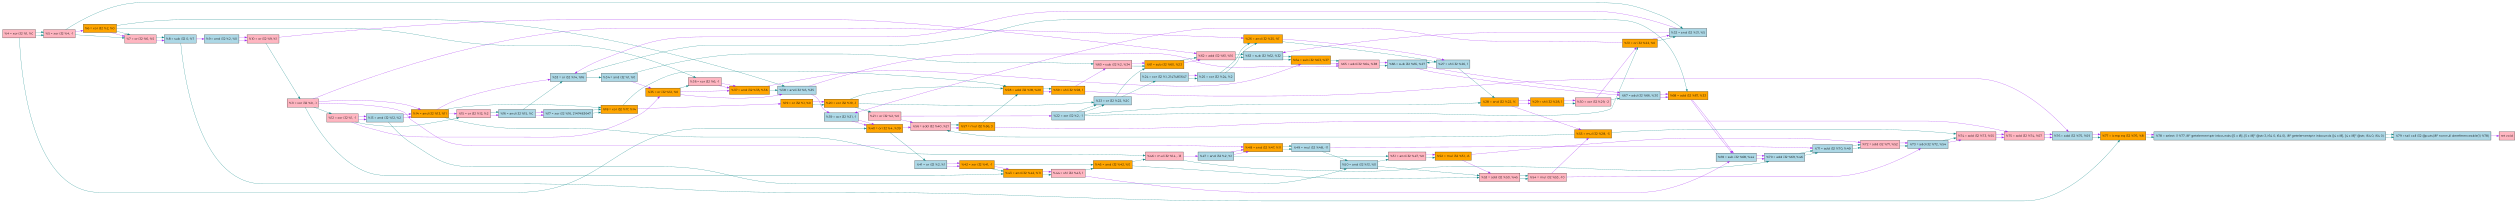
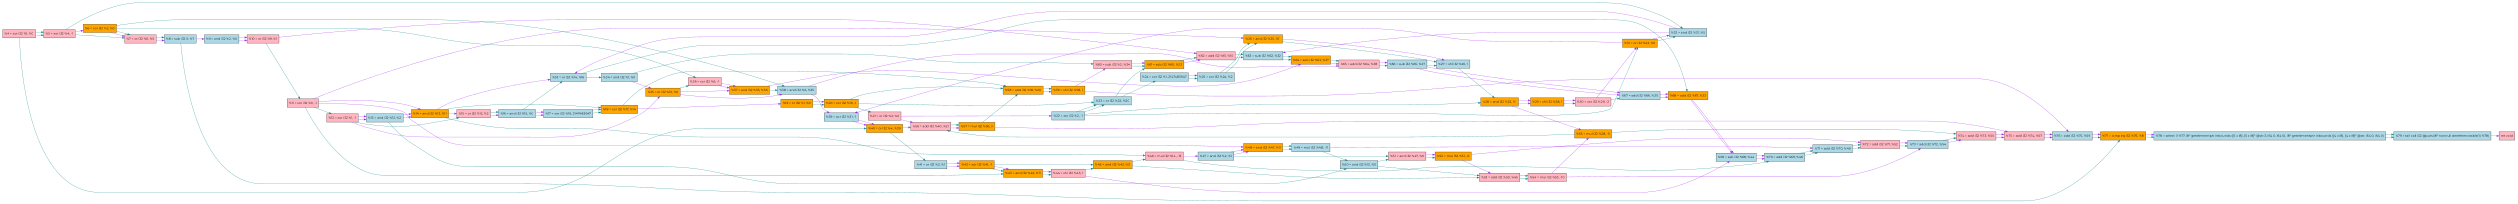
  digraph {
    fontname=Montserrat
    rankdir=LR
    node [fillcolor=lightblue fontname=Montserrat shape=record style=filled]
    edge [color=teal fontname=Montserrat]
    n1 [fillcolor=lightpink label="  %4 = xor i32 %1, %0"]
    n2 [fillcolor=lightpink label="  %5 = xor i32 %4, -1"]
    n3 [fillcolor=orange label="  %40 = or i32 %4, %39"]
    n4 [fillcolor=orange label="  %6 = xor i32 %2, %0"]
    n5 [fillcolor=lightpink label="  %7 = or i32 %6, %5"]
    n6 [label="  %32 = and i32 %31, %5"]
    n7 [fillcolor=lightpink label="  %56 = add i32 %40, %21"]
    n8 [label="  %41 = or i32 %2, %1"]
    n9 [fillcolor=lightpink label="  %36 = xor i32 %6, -1"]
    n10 [label="  %38 = and i32 %6, %35"]
    n11 [label="  %8 = sub i32 0, %7"]
    n12 [label="  %33 = or i32 %14, %16"]
    n13 [label="  %63 = sub i32 %62, %32"]
    n14 [fillcolor=orange label="  %37 = and i32 %35, %36"]
    n15 [label="  %39 = xor i32 %31, -1"]
    n16 [fillcolor=lightpink label="  %65 = add i32 %64, %38"]
    n17 [label="  %9 = and i32 %2, %0"]
    n18 [fillcolor=orange label="  %77 = icmp eq i32 %76, %8"]
    n19 [fillcolor=lightpink label="  %10 = or i32 %9, %1"]
    n20 [label="  %78 = select i1 %77, i8* getelementptr inbounds ([5 x i8], [5 x i8]* @str.3, i64 0, i64 0), i8* getelementptr inbounds ([4 x i8], [4 x i8]* @str, i64 0, i64 0)"]
    n21 [fillcolor=lightpink label="  %11 = xor i32 %0, -1"]
    n22 [fillcolor=lightpink label="  %62 = add i32 %61, %10"]
    n23 [fillcolor=lightpink label="  %12 = xor i32 %1, -1"]
    n24 [fillcolor=orange label="  %14 = and i32 %13, %11"]
    n25 [fillcolor=orange label="  %26 = and i32 %25, %11"]
    n26 [fillcolor=orange label="  %43 = and i32 %42, %11"]
    n27 [fillcolor=orange label="  %48 = and i32 %47, %11"]
    n28 [label="  %13 = and i32 %12, %2"]
    n29 [fillcolor=lightpink label="  %15 = or i32 %12, %2"]
    n30 [fillcolor=orange label="  %35 = or i32 %12, %0"]
    n31 [fillcolor=orange label="  %18 = xor i32 %17, %14"]
    n32 [fillcolor=lightpink label="  %46 = mul i32 %14, -13"]
    n33 [label="  %27 = shl i32 %26, 1"]
    n34 [fillcolor=lightpink label="  %44 = shl i32 %43, 1"]
    n35 [label="  %49 = mul i32 %48, -11"]
    n36 [label="  %50 = and i32 %13, %0"]
    n37 [label="  %16 = and i32 %15, %0"]
    n38 [fillcolor=lightpink label="  %53 = add i32 %50, %45"]
    n39 [fillcolor=lightpink label="  %51 = and i32 %47, %0"]
    n40 [fillcolor=orange label="  %19 = or i32 %1, %0"]
    n41 [fillcolor=orange label="  %58 = add i32 %18, %20"]
    n42 [label="  %34 = and i32 %1, %0"]
    n43 [fillcolor=orange label="  %68 = add i32 %67, %33"]
    n44 [label="  %47 = and i32 %2, %1"]
    n45 [label="  %70 = add i32 %69, %46"]
    n46 [label="  %17 = xor i32 %16, 2147483647"]
    n47 [fillcolor=orange label="  %20 = xor i32 %19, -1"]
    n48 [fillcolor=orange label="  %59 = shl i32 %58, 1"]
    n49 [fillcolor=lightpink label="  %21 = or i32 %2, %0"]
    n50 [label="  %23 = or i32 %22, %20"]
    n51 [label="  %22 = xor i32 %2, -1"]
    n52 [label="  %24 = xor i32 %1, 2147483647"]
    n53 [fillcolor=orange label="  %61 = sub i32 %60, %23"]
    n54 [fillcolor=orange label="  %28 = and i32 %22, %1"]
    n55 [fillcolor=orange label="  %31 = or i32 %22, %0"]
    n56 [fillcolor=orange label="  %57 = mul i32 %56, 3"]
    n57 [fillcolor=orange label="  %29 = shl i32 %28, 1"]
    n58 [fillcolor=orange label="  %55 = mul i32 %28, -5"]
    n59 [label="  %25 = xor i32 %24, %2"]
    n60 [label="  %66 = sub i32 %65, %27"]
    n61 [label="  %67 = add i32 %66, %30"]
    n62 [fillcolor=lightpink label="  %30 = xor i32 %29, -2"]
    n63 [fillcolor=lightpink label="  %74 = add i32 %73, %55"]
    n64 [fillcolor=orange label="  %64 = sub i32 %63, %37"]
    n65 [fillcolor=lightpink label="  %60 = sub i32 %2, %34"]
    n66 [label="  %69 = sub i32 %68, %44"]
    n67 [fillcolor=orange label="  %42 = xor i32 %41, -1"]
    n68 [fillcolor=orange label="  %45 = and i32 %42, %0"]
    n69 [fillcolor=lightpink label="  %54 = mul i32 %53, -10"]
    n70 [label="  %71 = add i32 %70, %49"]
    n71 [fillcolor=orange label="  %52 = mul i32 %51, -6"]
    n72 [fillcolor=lightpink label="  %72 = add i32 %71, %52"]
    n73 [label="  %73 = add i32 %72, %54"]
    n74 [fillcolor=lightpink label="  %75 = add i32 %74, %57"]
    n75 [label="  %76 = add i32 %75, %59"]
    n76 [label="  %79 = tail call i32 @puts(i8* nonnull dereferenceable(1) %78)"]
    n77 [fillcolor=lightpink label="  ret void"]
    n1 -> n2
    n1 -> n2
    n1 -> n3
    n2 -> n4 [color=purple]
    n2 -> n5
    n2 -> n6
    n3 -> n7 [color=purple]
    n3 -> n8
    n4 -> n5 [color=purple]
    n4 -> n5
    n4 -> n9
    n4 -> n10
    n5 -> n11 [color=purple]
    n5 -> n11
    n6 -> n12 [color=purple]
    n6 -> n13 [color=purple]
    n7 -> n56 [color=purple]
    n7 -> n56
    n8 -> n67 [color=purple]
    n8 -> n67 [color=purple]
    n9 -> n14 [color=purple]
    n9 -> n14 [color=purple]
    n10 -> n15 [color=purple]
    n10 -> n16 [color=purple]
    n11 -> n17 [color=purple]
    n11 -> n18
    n12 -> n42
    n12 -> n43
    n13 -> n64
    n13 -> n64
    n14 -> n10
    n14 -> n64 [color=purple]
    n15 -> n3 [color=purple]
    n15 -> n3 [color=purple]
    n16 -> n60
    n16 -> n60 [color=purple]
    n17 -> n19 [color=purple]
    n17 -> n19 [color=purple]
    n18 -> n20
    n18 -> n20 [color=purple]
    n19 -> n21
    n19 -> n22 [color=purple]
    n20 -> n76
    n20 -> n76
    n21 -> n23
    n21 -> n24 [color=purple]
    n21 -> n25 [color=purple]
    n21 -> n26
    n21 -> n27 [color=purple]
    n22 -> n13
    n22 -> n13
    n23 -> n28 [color=purple]
    n23 -> n28 [color=purple]
    n23 -> n29
    n23 -> n30 [color=purple]
    n24 -> n12 [color=purple]
    n24 -> n29 [color=purple]
    n24 -> n31
    n24 -> n32
    n25 -> n33
    n25 -> n33 [color=purple]
    n26 -> n34
    n26 -> n34 [color=purple]
    n27 -> n35
    n27 -> n35
    n28 -> n24 [color=purple]
    n28 -> n24 [color=purple]
    n28 -> n36
    n29 -> n37 [color=purple]
    n29 -> n37
    n30 -> n9
    n30 -> n10 [color=purple]
    n30 -> n14 [color=purple]
    n31 -> n40 [color=purple]
    n31 -> n41
    n32 -> n44 [color=purple]
    n32 -> n45
    n33 -> n54
-   n33 -> n60
+   n60 -> n33
    n34 -> n66 [color=purple]
    n34 -> n68
    n35 -> n36
    n35 -> n70 [color=purple]
    n36 -> n38
    n36 -> n39
    n37 -> n12
    n37 -> n46 [color=purple]
    n37 -> n46 [color=purple]
    n38 -> n69
    n38 -> n69
    n39 -> n71
    n39 -> n71 [color=purple]
    n40 -> n47
    n40 -> n47 [color=purple]
    n41 -> n48 [color=purple]
    n41 -> n48
    n42 -> n30 [color=purple]
    n42 -> n65
    n43 -> n66 [color=purple]
    n43 -> n66 [color=purple]
    n44 -> n27 [color=purple]
    n44 -> n27 [color=purple]
    n44 -> n39
    n45 -> n70
    n45 -> n70
    n46 -> n31
    n46 -> n31
    n47 -> n41
    n47 -> n49
    n47 -> n50
    n48 -> n65 [color=purple]
    n48 -> n75 [color=purple]
    n49 -> n7 [color=purple]
    n49 -> n51 [color=purple]
    n50 -> n52
    n50 -> n53
    n51 -> n50
    n51 -> n50
    n51 -> n54
    n51 -> n55
    n52 -> n59
    n52 -> n59 [color=purple]
    n53 -> n22 [color=purple]
    n53 -> n22
    n54 -> n57 [color=purple]
    n54 -> n57 [color=purple]
    n54 -> n58 [color=purple]
    n55 -> n6
    n55 -> n6 [color=purple]
    n55 -> n15 [color=purple]
    n56 -> n41
    n56 -> n74 [color=purple]
    n57 -> n62
    n57 -> n62 [color=purple]
    n58 -> n7
    n58 -> n63
    n59 -> n25
    n59 -> n25
    n60 -> n61 [color=purple]
    n60 -> n61 [color=purple]
    n61 -> n43 [color=purple]
    n61 -> n43 [color=purple]
    n62 -> n55 [color=purple]
    n62 -> n61
    n63 -> n74 [color=purple]
    n63 -> n74 [color=purple]
    n64 -> n16 [color=purple]
    n64 -> n16
    n65 -> n53
    n65 -> n53 [color=purple]
    n66 -> n45 [color=purple]
    n66 -> n45 [color=purple]
    n67 -> n26
    n67 -> n26 [color=purple]
    n67 -> n68
    n68 -> n32
    n68 -> n38
    n69 -> n58 [color=purple]
    n69 -> n73 [color=purple]
    n70 -> n72
    n70 -> n72
    n71 -> n38 [color=purple]
    n71 -> n72 [color=purple]
    n72 -> n73
    n72 -> n73 [color=purple]
    n73 -> n63 [color=purple]
    n73 -> n63
    n74 -> n75 [color=purple]
    n74 -> n75 [color=purple]
    n75 -> n18
    n75 -> n18 [color=purple]
    n76 -> n77 [color=purple]
  }
